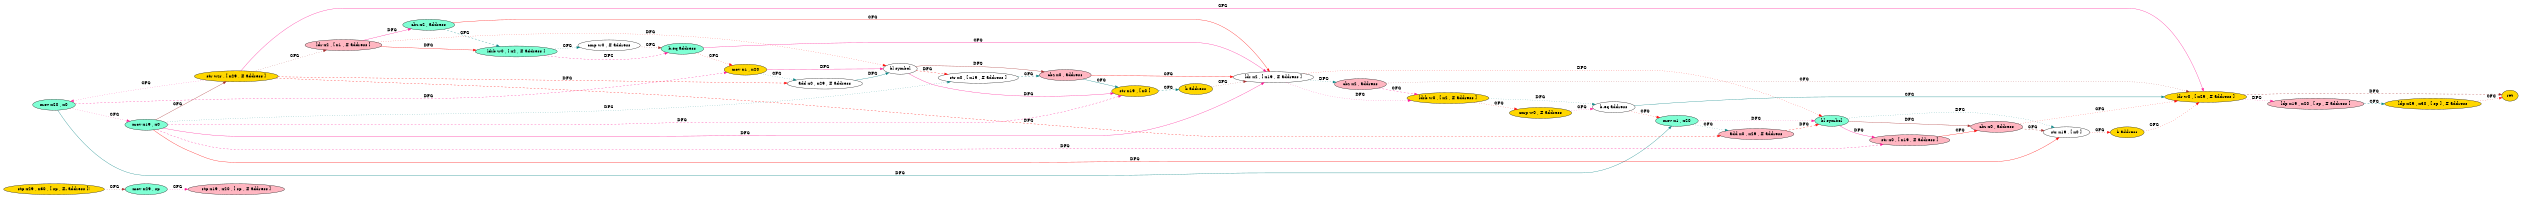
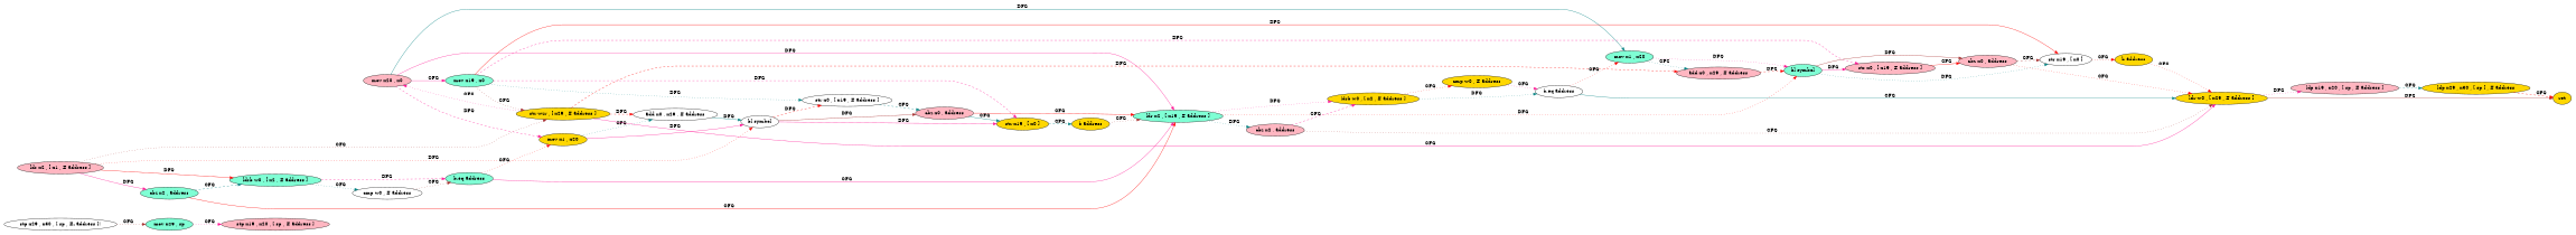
  digraph {
    rankdir=LR
    node [fillcolor=gold style=filled]
    edge [color=deeppink style=dotted]
-   n1 [label="stp x29 , x30 , [ sp , #- address ]!"]
+   n1 [fillcolor=white label="stp x29 , x30 , [ sp , #- address ]!"]
    n2 [fillcolor=aquamarine label="mov x29 , sp"]
    n3 [fillcolor=lightpink label="stp x19 , x20 , [ sp , # address ]"]
-   n4 [fillcolor=aquamarine label="mov x20 , x0"]
+   n4 [fillcolor=lightpink label="mov x20 , x0"]
    n5 [fillcolor=aquamarine label="mov x19 , x0"]
    n6 [label="mov x1 , x20"]
    n7 [fillcolor=aquamarine label="mov x1 , x20"]
    n8 [label="str wzr , [ x29 , # address ]"]
-   n9 [fillcolor=white label="ldr x2 , [ x19 , # address ]"]
+   n9 [fillcolor=aquamarine label="ldr x2 , [ x19 , # address ]"]
    n10 [fillcolor=white label="str x0 , [ x19 , # address ]"]
    n11 [label="str x19 , [ x0 ]"]
    n12 [fillcolor=lightpink label="str x0 , [ x19 , # address ]"]
    n13 [fillcolor=white label="str x19 , [ x0 ]"]
    n14 [fillcolor=white label="add x0 , x29 , # address"]
    n15 [fillcolor=white label="bl symbol"]
    n16 [fillcolor=lightpink label="add x0 , x29 , # address"]
    n17 [fillcolor=aquamarine label="bl symbol"]
    n18 [fillcolor=lightpink label="ldr x2 , [ x1 , # address ]"]
    n19 [label="ldr w0 , [ x29 , # address ]"]
    n20 [fillcolor=lightpink label="cbz x2 , address"]
    n21 [label="ldrb w0 , [ x2 , # address ]"]
    n22 [fillcolor=lightpink label="cbz x0 , address"]
    n23 [label="b address"]
    n24 [fillcolor=lightpink label="cbz x0 , address"]
    n25 [label="b address"]
    n26 [fillcolor=aquamarine label="cbz x2 , address"]
    n27 [fillcolor=aquamarine label="ldrb w0 , [ x2 , # address ]"]
    n28 [fillcolor=lightpink label="ldp x19 , x20 , [ sp , # address ]"]
    n29 [label=ret]
    n30 [fillcolor=white label="cmp w0 , # address"]
    n31 [fillcolor=aquamarine label="b.eq address"]
    n32 [label="cmp w0 , # address"]
    n33 [fillcolor=white label="b.eq address"]
    n34 [label="ldp x29 , x30 , [ sp ] , # address"]
    n1 -> n2 [color=brown label=CFG]
    n2 -> n3 [label=CFG]
-   n4 -> n5 [label=CFG]
+   n4 -> n5 [label=CFG style=solid]
    n4 -> n6 [label=DFG style=dashed]
    n4 -> n7 [color=teal label=DFG style=solid]
-   n5 -> n8 [color=brown label=CFG style=solid]
-   n5 -> n9 [label=DFG style=solid]
+   n5 -> n8 [color=brown label=CFG]
+   n4 -> n9 [label=DFG style=solid]
    n5 -> n10 [color=teal label=DFG]
    n5 -> n11 [label=DFG style=dashed]
    n5 -> n12 [label=DFG style=dashed]
    n5 -> n13 [color=red label=DFG style=solid]
    n6 -> n14 [color=teal label=CFG]
    n6 -> n15 [label=DFG style=solid]
    n7 -> n16 [color=teal label=CFG]
    n7 -> n17 [label=DFG]
    n8 -> n4 [label=CFG]
    n8 -> n14 [color=red label=DFG style=dashed]
    n8 -> n16 [color=red label=DFG style=dashed]
-   n8 -> n18 [color=brown label=CFG]
+   n18 -> n8 [color=brown label=CFG]
    n8 -> n19 [label=CFG style=solid]
    n9 -> n17 [color=red label=DFG]
    n9 -> n20 [color=teal label=DFG]
    n9 -> n21 [label=DFG]
    n10 -> n22 [color=teal label=CFG style=dashed]
    n11 -> n23 [color=teal label=CFG style=dashed]
    n12 -> n24 [color=red label=CFG style=solid]
    n13 -> n25 [color=red label=CFG]
    n14 -> n15 [color=teal label=DFG style=solid]
    n15 -> n10 [color=red label=DFG style=dashed]
    n15 -> n11 [label=DFG style=solid]
    n15 -> n22 [color=brown label=DFG style=solid]
    n16 -> n17 [color=red label=DFG style=dashed]
    n17 -> n12 [label=DFG style=solid]
    n17 -> n13 [color=teal label=DFG]
    n17 -> n24 [color=brown label=DFG style=solid]
    n18 -> n15 [color=red label=DFG]
    n18 -> n26 [label=DFG style=solid]
    n18 -> n27 [color=red label=DFG style=solid]
    n19 -> n28 [label=DFG]
-   n19 -> n29 [color=brown label=DFG style=dashed]
+   n19 -> n29 [color=brown label=DFG style=solid]
    n20 -> n19 [color=brown label=CFG]
    n20 -> n21 [label=CFG style=dashed]
    n21 -> n32 [color=red label=CFG]
    n21 -> n33 [color=teal label=DFG]
    n22 -> n9 [color=red label=CFG style=solid]
    n22 -> n11 [color=teal label=CFG style=solid]
    n23 -> n9 [color=brown label=CFG]
    n24 -> n13 [color=brown label=CFG style=dashed]
    n24 -> n19 [color=red label=CFG]
    n25 -> n19 [color=red label=CFG]
    n26 -> n9 [color=red label=CFG style=solid]
    n26 -> n27 [color=teal label=CFG style=dashed]
    n27 -> n30 [color=teal label=CFG]
    n27 -> n31 [label=DFG style=dashed]
    n28 -> n34 [color=teal label=CFG style=dashed]
    n30 -> n31 [color=brown label=CFG]
    n31 -> n6 [color=red label=CFG]
    n31 -> n9 [label=CFG style=solid]
    n32 -> n33 [label=CFG]
    n33 -> n7 [color=red label=CFG]
    n33 -> n19 [color=teal label=CFG style=solid]
-   n34 -> n29 [color=red label=CFG]
+   n34 -> n29 [color=red label=CFG style=dashed]
  }
